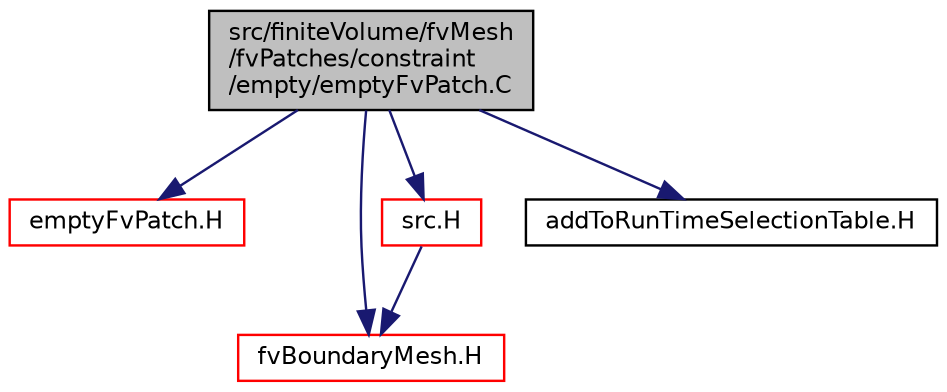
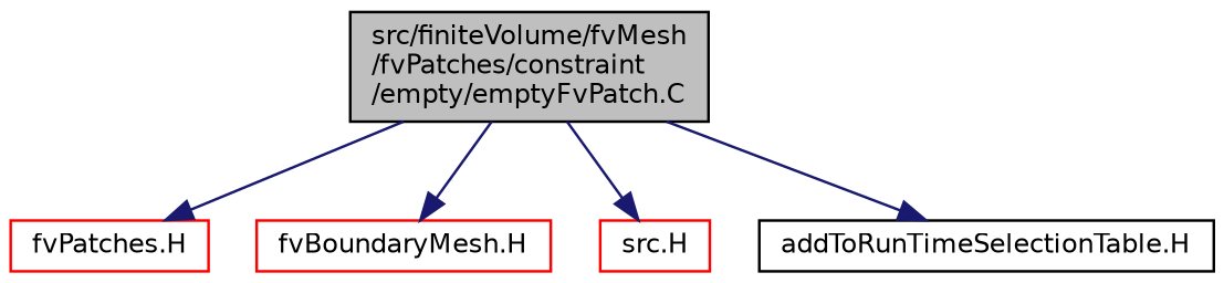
  digraph {
    node [color=red fontname=Helvetica fontsize=10 shape=record]
    edge [color=midnightblue fontname=Helvetica fontsize=10 labelfontname=Helvetica labelfontsize=10 style=solid]
    n1 [color=black fillcolor=grey75 fontcolor=black height=0.2 label="src/finiteVolume/fvMesh\l/fvPatches/constraint\l/empty/emptyFvPatch.C" style=filled width=0.4]
-   n2 [height=0.2 label="emptyFvPatch.H" width=0.4]
+   n2 [height=0.2 label="fvPatches.H" width=0.4]
    n3 [height=0.2 label="fvBoundaryMesh.H" width=0.4]
    n4 [height=0.2 label="src.H" width=0.4]
    n5 [color=black height=0.2 label="addToRunTimeSelectionTable.H" width=0.4]
    n1 -> n2
    n1 -> n3
    n1 -> n4
    n1 -> n5
-   n4 -> n3
  }
